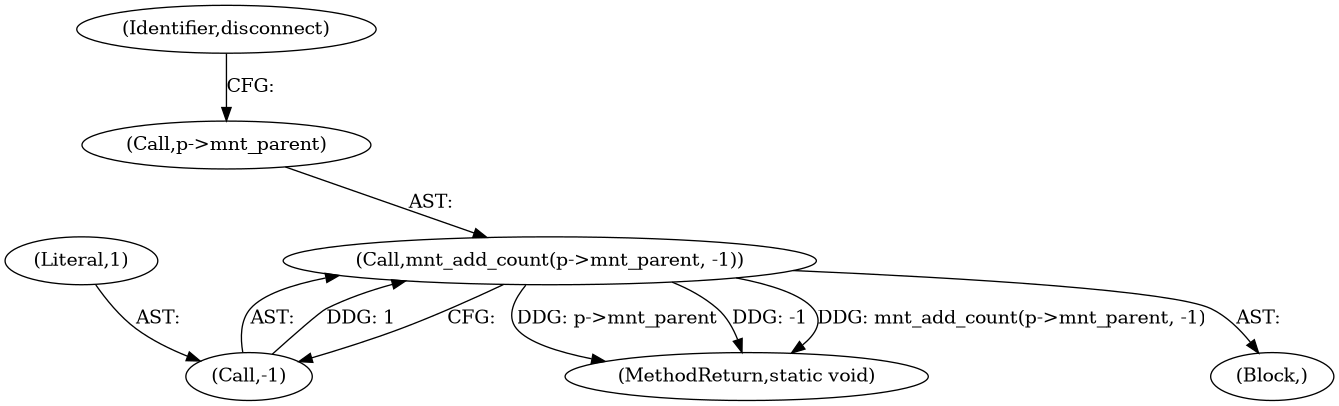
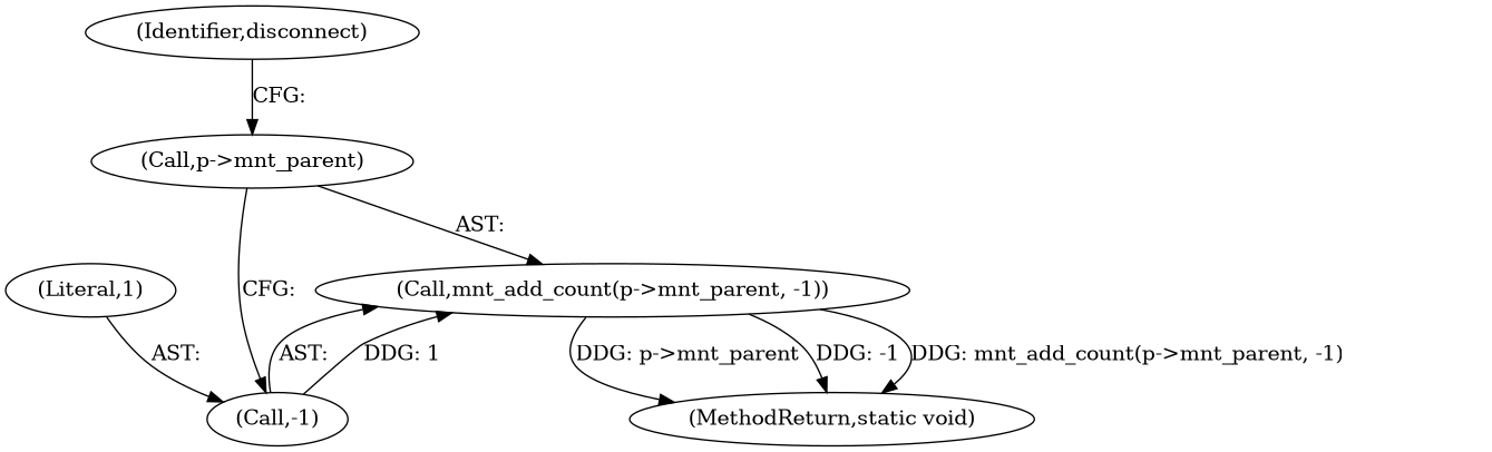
  digraph {
    n1 [label="(Call,mnt_add_count(p->mnt_parent, -1))"]
    n2 [label="(Call,-1)"]
-   n3 [label="(Block,)"]
    n4 [label="(MethodReturn,static void)"]
    n5 [label="(Literal,1)"]
    n6 [label="(Identifier,disconnect)"]
    n7 [label="(Call,p->mnt_parent)"]
-   n1 -> n2 [label="CFG: "]
-   n1 -> n3 [label="AST: "]
+   n7 -> n2 [label="CFG: "]
    n1 -> n4 [label="DDG: p->mnt_parent"]
    n1 -> n4 [label="DDG: -1"]
    n1 -> n4 [label="DDG: mnt_add_count(p->mnt_parent, -1)"]
    n2 -> n1 [label="AST: "]
    n2 -> n1 [label="DDG: 1"]
    n5 -> n2 [label="AST: "]
    n6 -> n7 [label="CFG: "]
    n7 -> n1 [label="AST: "]
  }
